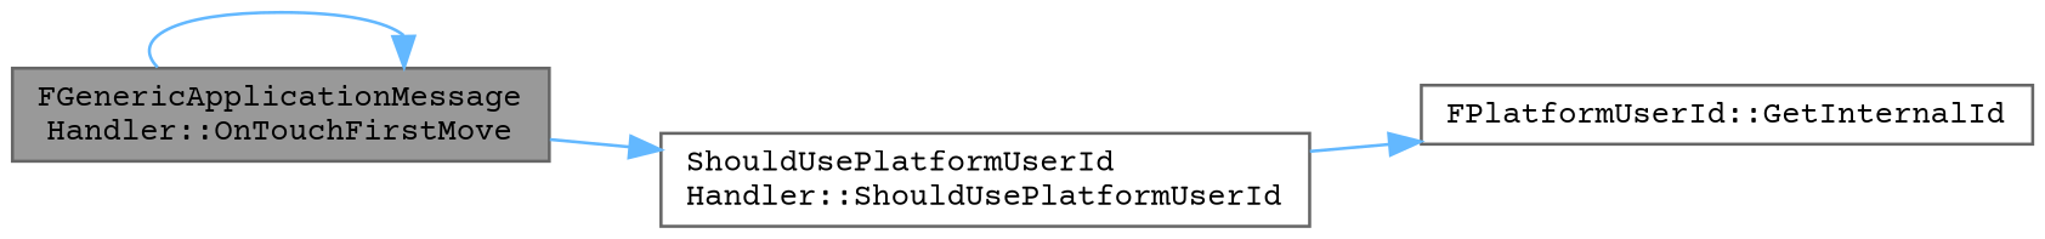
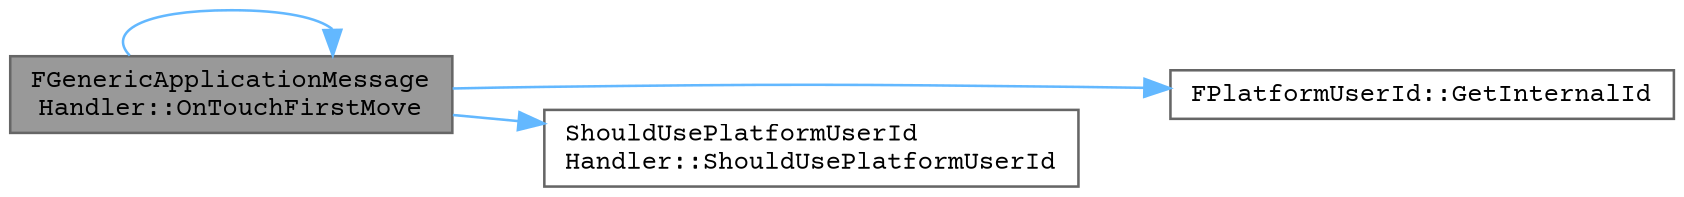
  digraph {
    fontname="Courier Prime"
    rankdir=LR
    node [color=grey40 fillcolor=white fontname="Courier Prime" fontsize=10 shape=box style=filled]
    edge [color=steelblue1 fontname="Courier Prime" fontsize=10 labelfontname=Helvetica labelfontsize=10 style=solid]
    n1 [color=gray40 fillcolor=grey60 fontcolor=black height=0.2 label="FGenericApplicationMessage\lHandler::OnTouchFirstMove" width=0.4]
    n2 [height=0.2 label="FPlatformUserId::GetInternalId" width=0.4]
    n3 [height=0.2 label="ShouldUsePlatformUserId\lHandler::ShouldUsePlatformUserId" width=0.4]
    n1 -> n1
-   n3 -> n2
+   n1 -> n2
    n1 -> n3
  }
